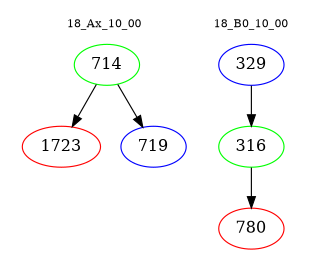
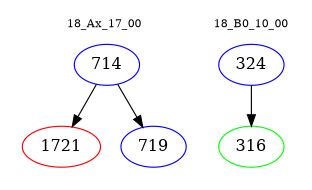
  digraph {
    node [color=green]
    edge [color=black]
-   n1 [label=714]
-   n2 [color=red label=1723]
+   n1 [color=blue label=714]
+   n2 [color=red label=1721]
    n3 [color=blue label=719]
    n4 [label=316]
-   n5 [color=blue label=329]
-   n6 [color=red label=780]
+   n5 [color=blue label=324]
    subgraph cluster_1 {
      color=white
      fontsize=10
-     label="18_Ax_10_00"
+     label="18_Ax_17_00"
      n1
      n2
      n3
    }
    subgraph cluster_2 {
      color=white
      fontsize=10
      label="18_B0_10_00"
      n4
      n5
-     n6
    }
    n1 -> n2
    n1 -> n3
-   n4 -> n6
    n5 -> n4
  }
